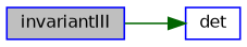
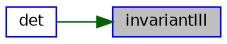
  digraph {
    rankdir=LR
    node [color=blue fontname=Helvetica fontsize=10 shape=record]
    n1 [fillcolor=grey75 fontcolor=black height=0.2 label=invariantIII style=filled width=0.4]
    n2 [height=0.2 label=det width=0.4]
-   n1 -> n2 [color=darkgreen fontname=Helvetica fontsize=10 labelfontname=Helvetica labelfontsize=10 style=solid]
+   n2 -> n1 [color=darkgreen fontname=Helvetica fontsize=10 labelfontname=Helvetica labelfontsize=10 style=solid]
  }
